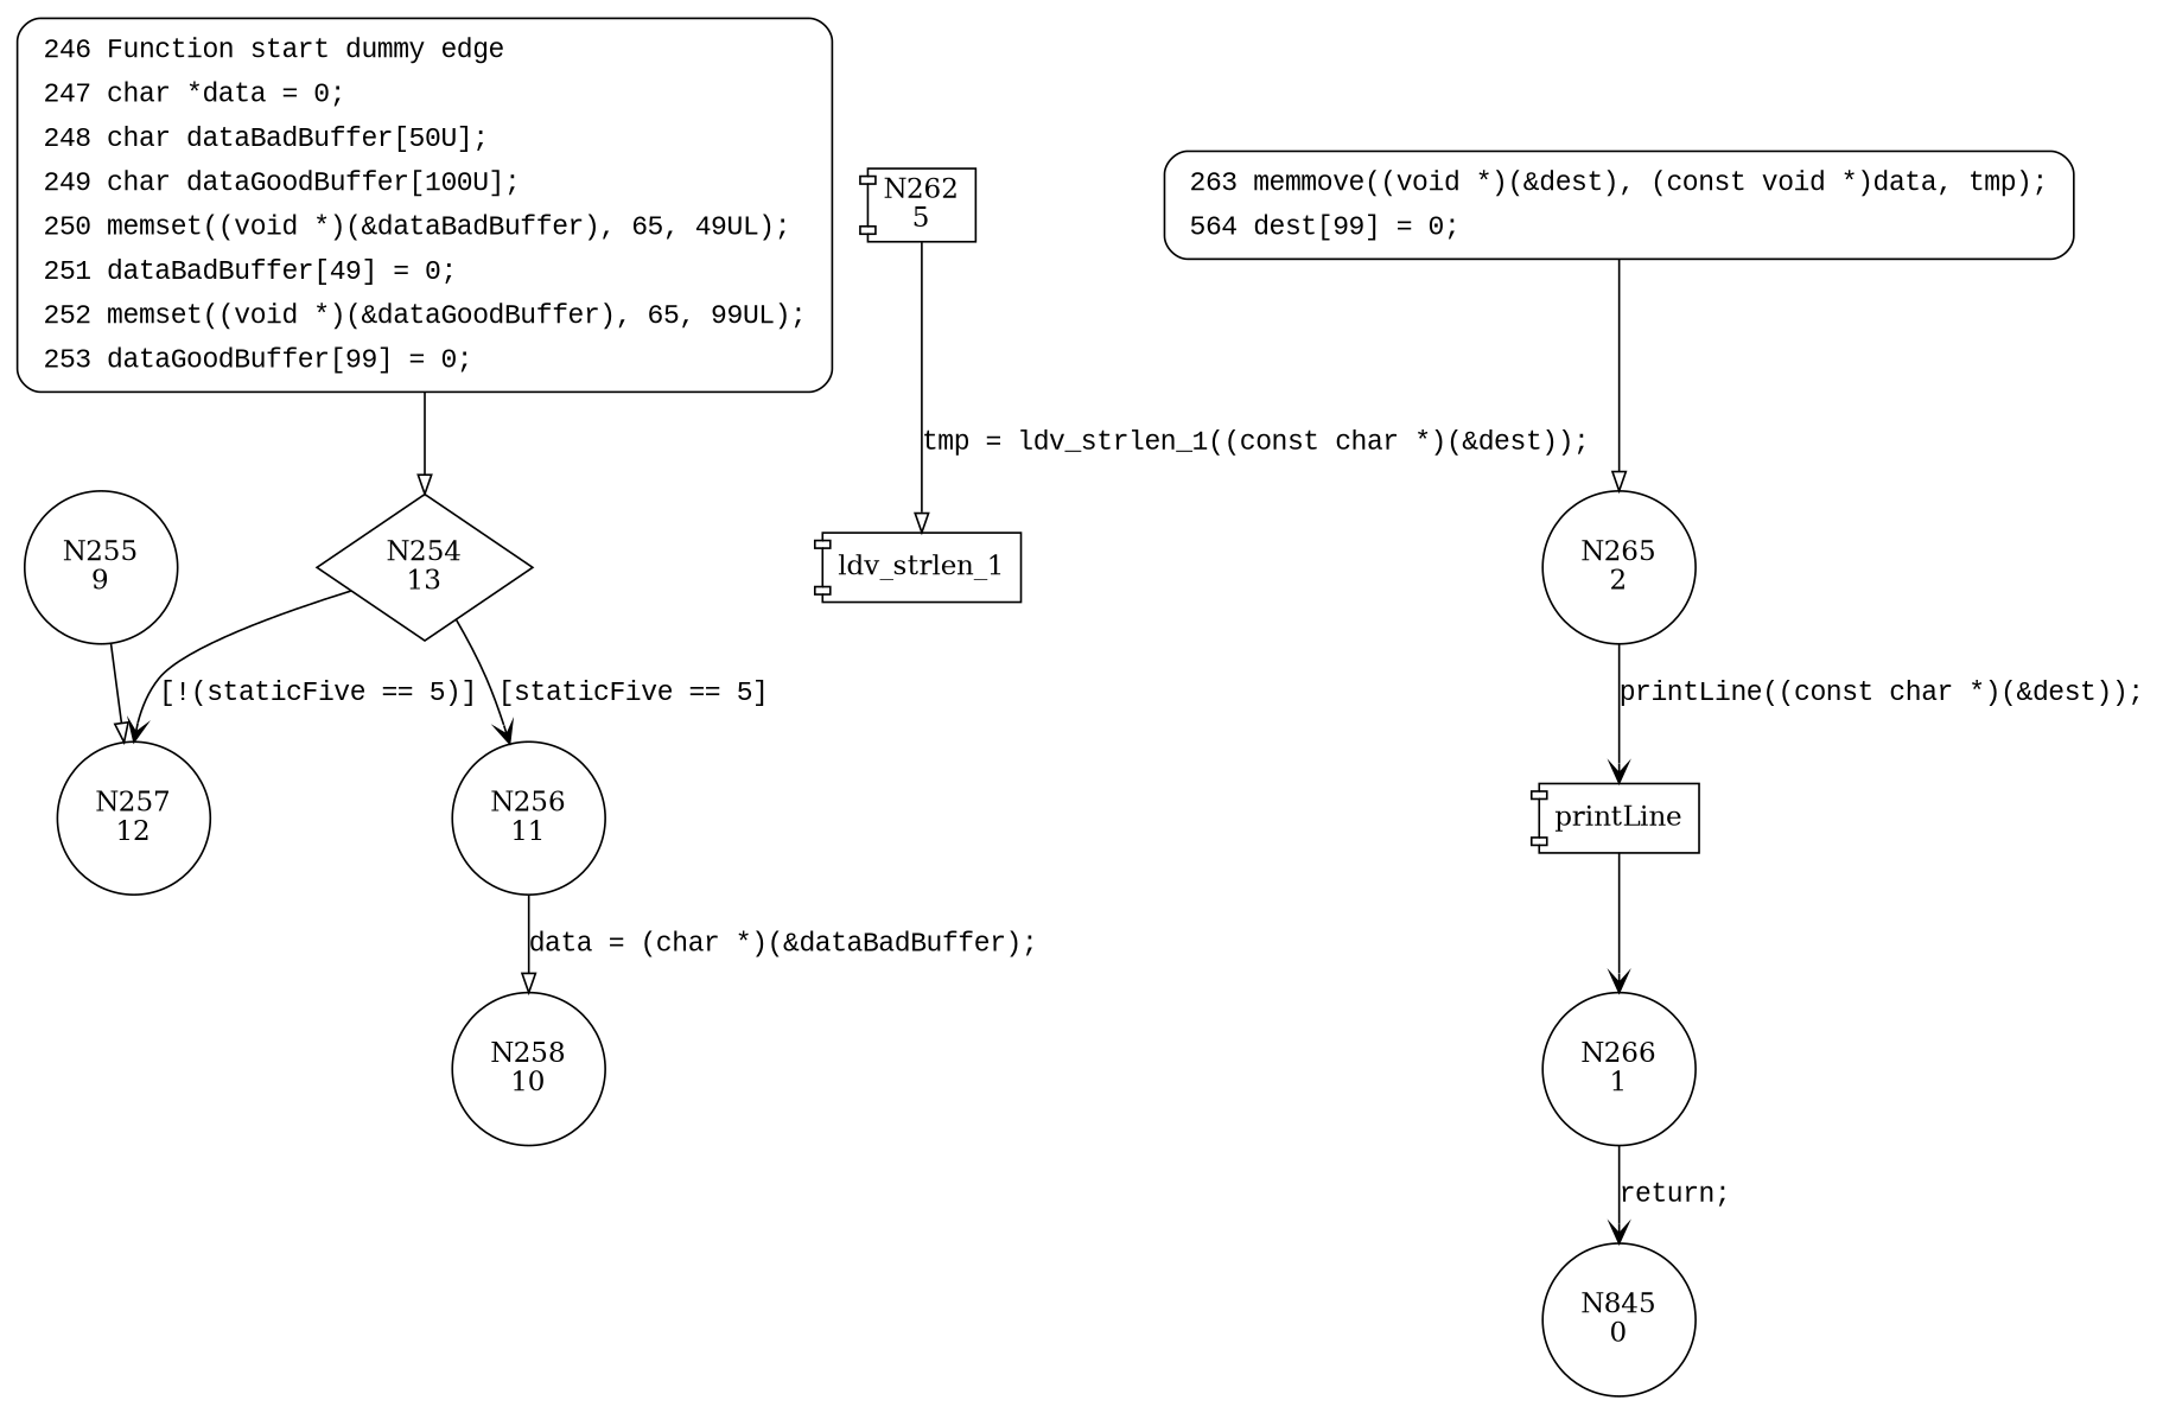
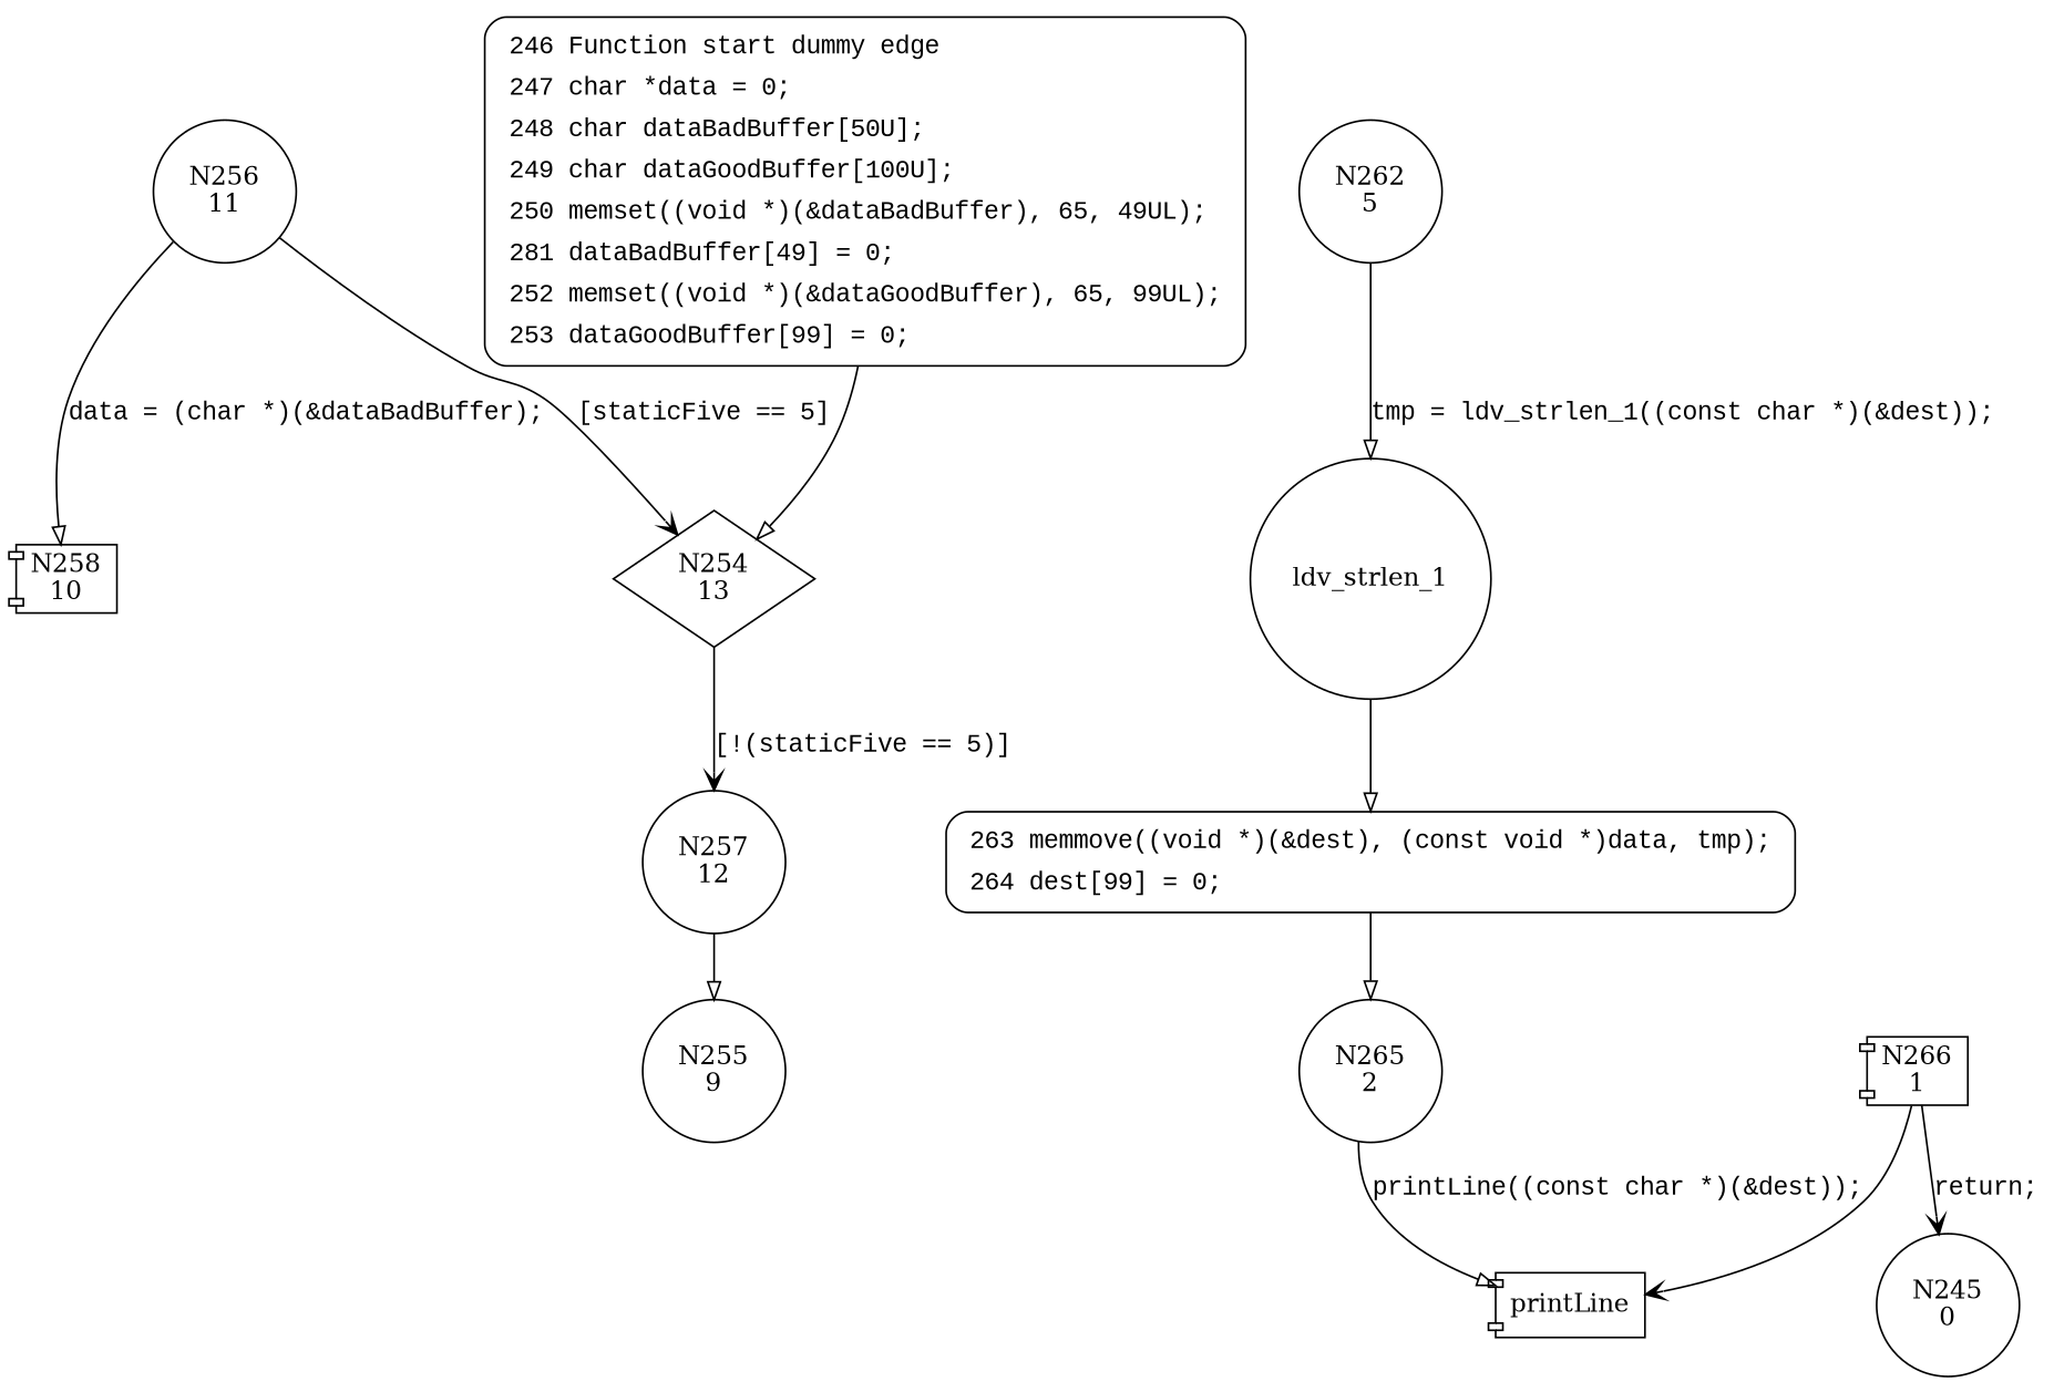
  digraph {
    node [shape=circle]
    edge [arrowhead=onormal fontname="Courier New"]
    n1 [label="N254\n13" shape=diamond]
    n2 [label="N256\n11"]
    n3 [label="N257\n12"]
-   n4 [label="N258\n10"]
+   n4 [label="N258\n10" shape=component]
    n5 [label="N255\n9"]
-   n6 [label="N262\n5" shape=component]
-   n7 [label=ldv_strlen_1 shape=component]
-   n8 [fillcolor=white fontname="Courier New" label=<<table border="0" cellborder="0" cellpadding="3" bgcolor="white"><tr><td align="right">263</td><td align="left">memmove((void *)(&amp;dest), (const void *)data, tmp);</td></tr><tr><td align="right">564</td><td align="left">dest[99] = 0;</td></tr></table>> penwidth=1 shape=Mrecord style="filled,bold"]
+   n6 [label="N262\n5"]
+   n7 [label=ldv_strlen_1]
+   n8 [fillcolor=white fontname="Courier New" label=<<table border="0" cellborder="0" cellpadding="3" bgcolor="white"><tr><td align="right">263</td><td align="left">memmove((void *)(&amp;dest), (const void *)data, tmp);</td></tr><tr><td align="right">264</td><td align="left">dest[99] = 0;</td></tr></table>> penwidth=1 shape=Mrecord style="filled,bold"]
    n9 [label="N265\n2"]
    n10 [label=printLine shape=component]
-   n11 [label="N266\n1"]
-   n12 [label="N845\n0"]
-   n13 [fillcolor=white fontname="Courier New" label=<<table border="0" cellborder="0" cellpadding="3" bgcolor="white"><tr><td align="right">246</td><td align="left">Function start dummy edge</td></tr><tr><td align="right">247</td><td align="left">char *data = 0;</td></tr><tr><td align="right">248</td><td align="left">char dataBadBuffer[50U];</td></tr><tr><td align="right">249</td><td align="left">char dataGoodBuffer[100U];</td></tr><tr><td align="right">250</td><td align="left">memset((void *)(&amp;dataBadBuffer), 65, 49UL);</td></tr><tr><td align="right">251</td><td align="left">dataBadBuffer[49] = 0;</td></tr><tr><td align="right">252</td><td align="left">memset((void *)(&amp;dataGoodBuffer), 65, 99UL);</td></tr><tr><td align="right">253</td><td align="left">dataGoodBuffer[99] = 0;</td></tr></table>> penwidth=1 shape=Mrecord style="filled,bold"]
-   n1 -> n2 [arrowhead=vee label="[staticFive == 5]"]
+   n11 [label="N266\n1" shape=component]
+   n12 [label="N245\n0"]
+   n13 [fillcolor=white fontname="Courier New" label=<<table border="0" cellborder="0" cellpadding="3" bgcolor="white"><tr><td align="right">246</td><td align="left">Function start dummy edge</td></tr><tr><td align="right">247</td><td align="left">char *data = 0;</td></tr><tr><td align="right">248</td><td align="left">char dataBadBuffer[50U];</td></tr><tr><td align="right">249</td><td align="left">char dataGoodBuffer[100U];</td></tr><tr><td align="right">250</td><td align="left">memset((void *)(&amp;dataBadBuffer), 65, 49UL);</td></tr><tr><td align="right">281</td><td align="left">dataBadBuffer[49] = 0;</td></tr><tr><td align="right">252</td><td align="left">memset((void *)(&amp;dataGoodBuffer), 65, 99UL);</td></tr><tr><td align="right">253</td><td align="left">dataGoodBuffer[99] = 0;</td></tr></table>> penwidth=1 shape=Mrecord style="filled,bold"]
+   n2 -> n1 [arrowhead=vee label="[staticFive == 5]"]
    n1 -> n3 [arrowhead=vee label="[!(staticFive == 5)]"]
    n2 -> n4 [label="data = (char *)(&dataBadBuffer);"]
-   n5 -> n3
+   n3 -> n5
    n6 -> n7 [label="tmp = ldv_strlen_1((const char *)(&dest));"]
+   n7 -> n8
    n8 -> n9 [fontname=""]
-   n9 -> n10 [arrowhead=vee label="printLine((const char *)(&dest));"]
-   n10 -> n11 [arrowhead=vee]
+   n9 -> n10 [label="printLine((const char *)(&dest));"]
+   n11 -> n10 [arrowhead=vee]
    n11 -> n12 [arrowhead=vee label="return;"]
    n13 -> n1 [fontname=""]
  }
